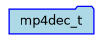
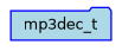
  digraph {
    rankdir=LR
-   n1 [color=blue fillcolor=lightblue fontname=Helvetica fontsize=10 height=0.2 label=mp4dec_t shape=folder style=filled width=0.4]
+   n1 [color=blue fillcolor=lightblue fontname=Helvetica fontsize=10 height=0.2 label=mp3dec_t shape=folder style=filled width=0.4]
  }
